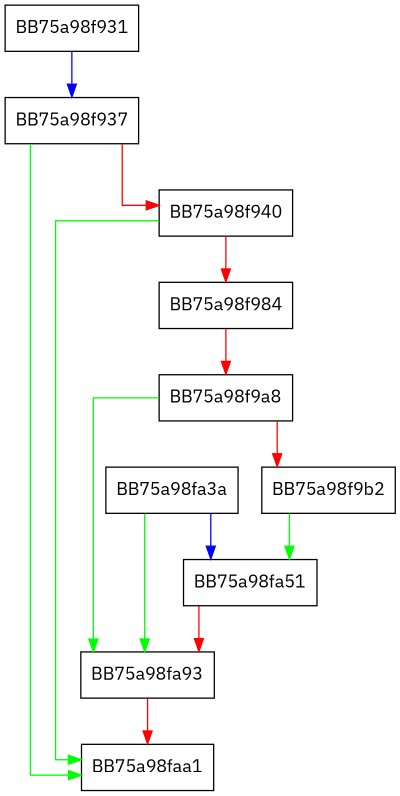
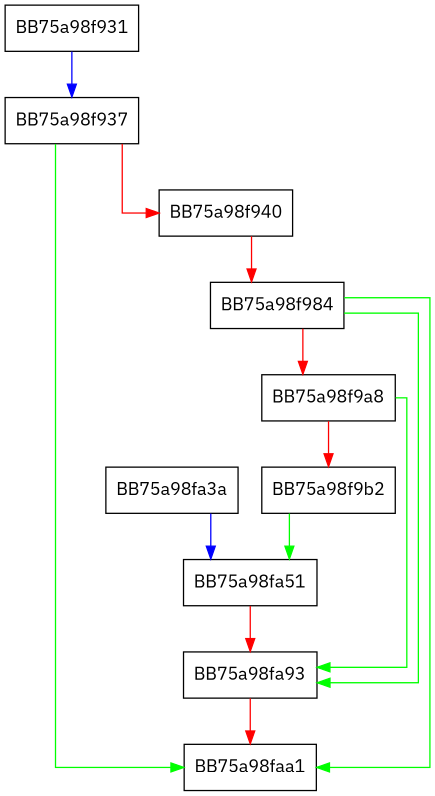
  digraph {
    fontname="IBM Plex Sans"
    splines=ortho
    node [fontname="IBM Plex Sans" shape=box]
    edge [color=red fontname="IBM Plex Sans"]
    BB75a98f937
    BB75a98faa1
    BB75a98f940
    BB75a98f931
    BB75a98f984
    BB75a98fa93
    BB75a98f9a8
    BB75a98f9b2
    BB75a98fa51
    BB75a98fa3a
    BB75a98f937 -> BB75a98faa1 [color=green]
    BB75a98f937 -> BB75a98f940
-   BB75a98f940 -> BB75a98faa1 [color=green]
+   BB75a98f984 -> BB75a98faa1 [color=green]
    BB75a98f940 -> BB75a98f984
    BB75a98f931 -> BB75a98f937 [color=blue]
-   BB75a98fa3a -> BB75a98fa93 [color=green]
+   BB75a98f984 -> BB75a98fa93 [color=green]
    BB75a98f984 -> BB75a98f9a8
    BB75a98fa93 -> BB75a98faa1
    BB75a98f9a8 -> BB75a98fa93 [color=green]
    BB75a98f9a8 -> BB75a98f9b2
    BB75a98f9b2 -> BB75a98fa51 [color=green]
    BB75a98fa51 -> BB75a98fa93
    BB75a98fa3a -> BB75a98fa51 [color=blue]
  }
